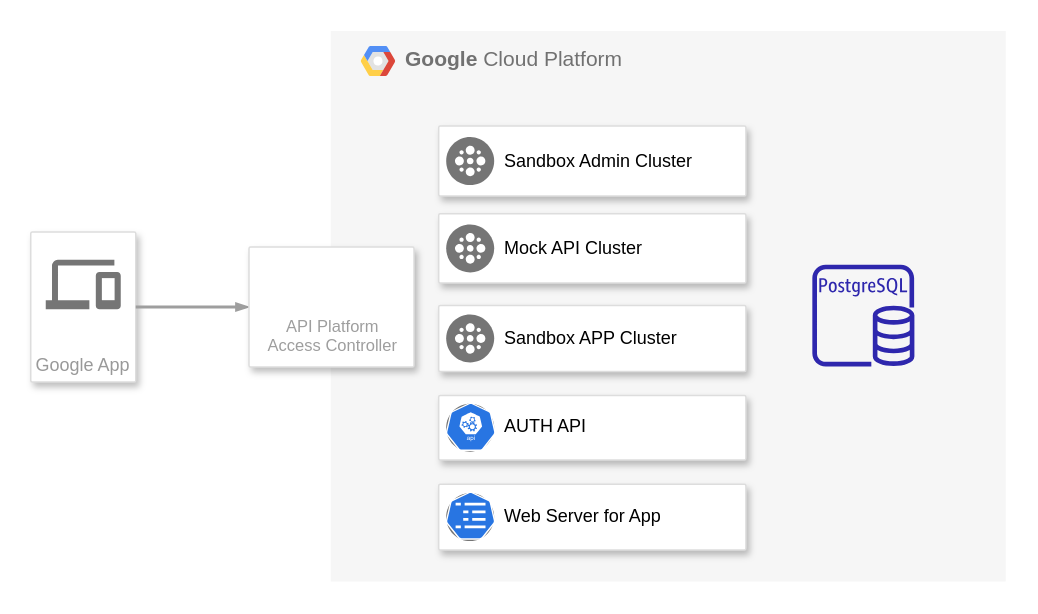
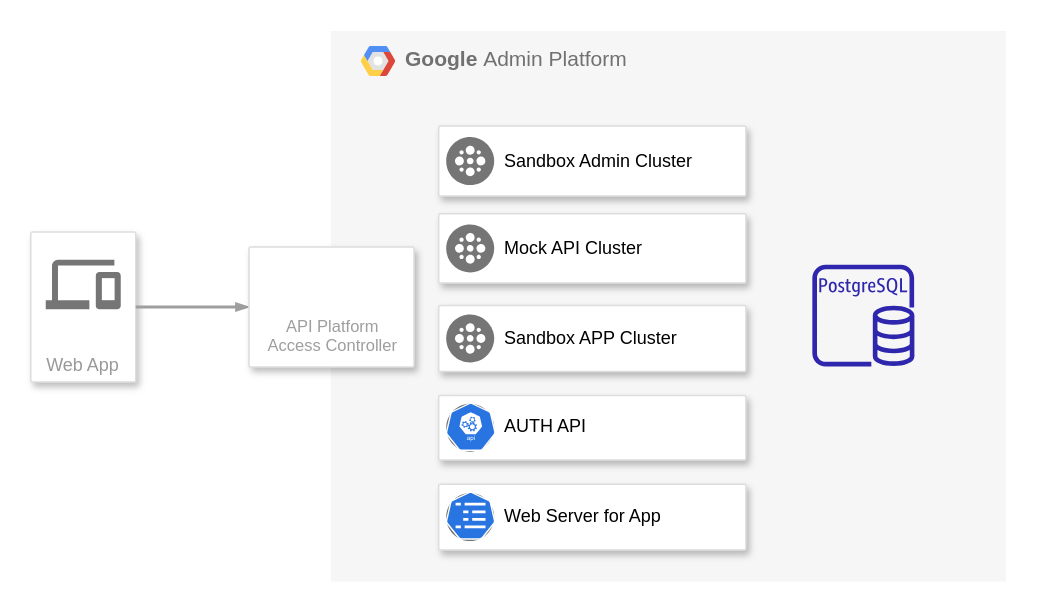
  <mxCell id="0" />
  <mxCell id="1" parent="0" />
- <mxCell id="2" value="&lt;b&gt;Google &lt;/b&gt;Cloud Platform" style="fillColor=#F6F6F6;strokeColor=none;shadow=0;gradientColor=none;fontSize=14;align=left;spacing=10;fontColor=#717171;9E9E9E;verticalAlign=top;spacingTop=-4;fontStyle=0;spacingLeft=40;html=1;" parent="1" vertex="1"><mxGeometry x="220" y="20" width="450" height="367" as="geometry" /></mxCell>
+ <mxCell id="2" value="&lt;b&gt;Google &lt;/b&gt;Admin Platform" style="fillColor=#F6F6F6;strokeColor=none;shadow=0;gradientColor=none;fontSize=14;align=left;spacing=10;fontColor=#717171;9E9E9E;verticalAlign=top;spacingTop=-4;fontStyle=0;spacingLeft=40;html=1;" parent="1" vertex="1"><mxGeometry x="220" y="20" width="450" height="367" as="geometry" /></mxCell>
  <mxCell id="3" value="" style="shape=mxgraph.gcp2.google_cloud_platform;fillColor=#F6F6F6;strokeColor=none;shadow=0;gradientColor=none;" parent="2" vertex="1"><mxGeometry width="23" height="20" relative="1" as="geometry"><mxPoint x="20" y="10" as="offset" /></mxGeometry></mxCell>
  <mxCell id="4" value="" style="sketch=0;outlineConnect=0;fontColor=#FFFFFFF;gradientColor=none;fillColor=#2E27AD;strokeColor=none;dashed=0;verticalLabelPosition=bottom;verticalAlign=top;align=center;html=1;fontSize=12;fontStyle=0;aspect=fixed;pointerEvents=1;shape=mxgraph.aws4.rds_postgresql_instance;" vertex="1" parent="2"><mxGeometry x="321.057" y="155.697" width="68.038" height="68.038" as="geometry" /></mxCell>
  <mxCell id="5" value="" style="strokeColor=#dddddd;shadow=1;strokeWidth=1;rounded=1;absoluteArcSize=1;arcSize=2;" vertex="1" parent="2"><mxGeometry x="71.96" y="63.39" width="204.81" height="46.61" as="geometry" /></mxCell>
  <mxCell id="6" value="Sandbox Admin Cluster" style="sketch=0;dashed=0;connectable=0;html=1;fillColor=#757575;strokeColor=none;shape=mxgraph.gcp2.cluster;part=1;labelPosition=right;verticalLabelPosition=middle;align=left;verticalAlign=middle;spacingLeft=5;fontSize=12;" vertex="1" parent="5"><mxGeometry y="0.5" width="32" height="32" relative="1" as="geometry"><mxPoint x="5" y="-16" as="offset" /></mxGeometry></mxCell>
  <mxCell id="7" value="" style="strokeColor=#dddddd;shadow=1;strokeWidth=1;rounded=1;absoluteArcSize=1;arcSize=2;" vertex="1" parent="2"><mxGeometry x="71.96" y="121.85" width="204.81" height="46.15" as="geometry" /></mxCell>
  <mxCell id="8" value="Mock API Cluster" style="sketch=0;dashed=0;connectable=0;html=1;fillColor=#757575;strokeColor=none;shape=mxgraph.gcp2.cluster;part=1;labelPosition=right;verticalLabelPosition=middle;align=left;verticalAlign=middle;spacingLeft=5;fontSize=12;" vertex="1" parent="7"><mxGeometry y="0.5" width="32" height="32" relative="1" as="geometry"><mxPoint x="5" y="-16" as="offset" /></mxGeometry></mxCell>
  <mxCell id="9" value="" style="strokeColor=#dddddd;shadow=1;strokeWidth=1;rounded=1;absoluteArcSize=1;arcSize=2;" vertex="1" parent="2"><mxGeometry x="71.96" y="182.94" width="204.81" height="44.06" as="geometry" /></mxCell>
  <mxCell id="10" value="Sandbox APP Cluster" style="sketch=0;dashed=0;connectable=0;html=1;fillColor=#757575;strokeColor=none;shape=mxgraph.gcp2.cluster;part=1;labelPosition=right;verticalLabelPosition=middle;align=left;verticalAlign=middle;spacingLeft=5;fontSize=12;" vertex="1" parent="9"><mxGeometry y="0.5" width="32" height="32" relative="1" as="geometry"><mxPoint x="5" y="-16" as="offset" /></mxGeometry></mxCell>
  <mxCell id="11" value="" style="strokeColor=#dddddd;shadow=1;strokeWidth=1;rounded=1;absoluteArcSize=1;arcSize=2;" vertex="1" parent="2"><mxGeometry x="71.96" y="242.93" width="204.81" height="43.07" as="geometry" /></mxCell>
  <mxCell id="12" value="AUTH API" style="sketch=0;dashed=0;connectable=0;html=1;fillColor=#757575;strokeColor=none;shape=mxgraph.gcp2.cluster;part=1;labelPosition=right;verticalLabelPosition=middle;align=left;verticalAlign=middle;spacingLeft=5;fontSize=12;" vertex="1" parent="11"><mxGeometry y="0.5" width="32" height="32" relative="1" as="geometry"><mxPoint x="5" y="-16" as="offset" /></mxGeometry></mxCell>
  <mxCell id="13" value="" style="sketch=0;html=1;dashed=0;whitespace=wrap;fillColor=#2875E2;strokeColor=#ffffff;points=[[0.005,0.63,0],[0.1,0.2,0],[0.9,0.2,0],[0.5,0,0],[0.995,0.63,0],[0.72,0.99,0],[0.5,1,0],[0.28,0.99,0]];shape=mxgraph.kubernetes.icon;prIcon=api" vertex="1" parent="11"><mxGeometry x="1.998" y="4.765" width="38.748" height="32.302" as="geometry" /></mxCell>
  <mxCell id="14" value="" style="strokeColor=#dddddd;shadow=1;strokeWidth=1;rounded=1;absoluteArcSize=1;arcSize=2;" vertex="1" parent="2"><mxGeometry x="71.96" y="302.1" width="204.81" height="43.9" as="geometry" /></mxCell>
  <mxCell id="15" value="Web Server for App" style="sketch=0;dashed=0;connectable=0;html=1;fillColor=#757575;strokeColor=none;shape=mxgraph.gcp2.cluster;part=1;labelPosition=right;verticalLabelPosition=middle;align=left;verticalAlign=middle;spacingLeft=5;fontSize=12;" vertex="1" parent="14"><mxGeometry y="0.5" width="32" height="32" relative="1" as="geometry"><mxPoint x="5" y="-16" as="offset" /></mxGeometry></mxCell>
  <mxCell id="16" value="" style="sketch=0;html=1;dashed=0;whitespace=wrap;fillColor=#2875E2;strokeColor=#ffffff;points=[[0.005,0.63,0],[0.1,0.2,0],[0.9,0.2,0],[0.5,0,0],[0.995,0.63,0],[0.72,0.99,0],[0.5,1,0],[0.28,0.99,0]];shape=mxgraph.kubernetes.icon;prIcon=cm" vertex="1" parent="14"><mxGeometry x="4.642" y="3.991" width="33.212" height="33.923" as="geometry" /></mxCell>
- <mxCell id="17" value="Google App" style="strokeColor=#dddddd;fillColor=#ffffff;shadow=1;strokeWidth=1;rounded=1;absoluteArcSize=1;arcSize=2;labelPosition=center;verticalLabelPosition=middle;align=center;verticalAlign=bottom;spacingLeft=0;fontColor=#999999;fontSize=12;whiteSpace=wrap;spacingBottom=2;html=1;" parent="1" vertex="1"><mxGeometry x="20" y="154" width="70" height="100" as="geometry" /></mxCell>
+ <mxCell id="17" value="Web App" style="strokeColor=#dddddd;fillColor=#ffffff;shadow=1;strokeWidth=1;rounded=1;absoluteArcSize=1;arcSize=2;labelPosition=center;verticalLabelPosition=middle;align=center;verticalAlign=bottom;spacingLeft=0;fontColor=#999999;fontSize=12;whiteSpace=wrap;spacingBottom=2;html=1;" parent="1" vertex="1"><mxGeometry x="20" y="154" width="70" height="100" as="geometry" /></mxCell>
  <mxCell id="18" value="" style="dashed=0;connectable=0;html=1;fillColor=#757575;strokeColor=none;shape=mxgraph.gcp2.desktop_and_mobile;part=1;" parent="17" vertex="1"><mxGeometry x="0.5" width="50" height="33" relative="1" as="geometry"><mxPoint x="-25" y="18.5" as="offset" /></mxGeometry></mxCell>
  <mxCell id="19" style="edgeStyle=orthogonalEdgeStyle;rounded=0;html=1;labelBackgroundColor=none;startFill=1;startSize=4;endArrow=blockThin;endFill=1;endSize=4;jettySize=auto;orthogonalLoop=1;strokeColor=#9E9E9E;strokeWidth=2;fontSize=12;fontColor=#000000;align=left;dashed=0;entryX=0;entryY=0.5;entryDx=0;entryDy=0;" parent="1" target="20" edge="1"><mxGeometry relative="1" as="geometry"><Array as="points"><mxPoint x="120" y="204" /><mxPoint x="120" y="204" /></Array><mxPoint x="90" y="204" as="sourcePoint" /></mxGeometry></mxCell>
  <mxCell id="20" value="&lt;br&gt;&lt;br&gt;&lt;br&gt;API Platform&lt;br&gt;Access Controller" style="strokeColor=#dddddd;fillColor=#ffffff;shadow=1;strokeWidth=1;rounded=1;absoluteArcSize=1;arcSize=2;fontSize=11;fontColor=#9E9E9E;align=center;html=1;" parent="1" vertex="1"><mxGeometry x="165.5" y="164" width="110" height="80" as="geometry" /></mxCell>
  <mxCell id="21" value="" style="shape=image;verticalLabelPosition=bottom;labelBackgroundColor=default;verticalAlign=top;aspect=fixed;imageAspect=0;image=https://2tjosk2rxzc21medji3nfn1g-wpengine.netdna-ssl.com/wp-content/uploads/2019/02/kong-combination-mark-blue-64px.png;" parent="20" vertex="1"><mxGeometry x="18.81" y="14.286" width="72.38" height="24" as="geometry" /></mxCell>
